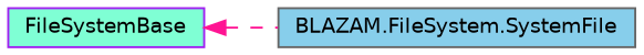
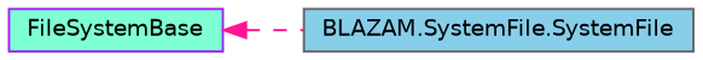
  digraph {
    rankdir=LR
    node [fontname=Helvetica fontsize=10 shape=box style=filled]
-   n1 [color=gray40 fillcolor=skyblue fontcolor=black height=0.2 label="BLAZAM.FileSystem.SystemFile" width=0.4]
+   n1 [color=gray40 fillcolor=skyblue fontcolor=black height=0.2 label="BLAZAM.SystemFile.SystemFile" width=0.4]
    n2 [color=purple fillcolor=aquamarine height=0.2 label=FileSystemBase width=0.4]
    n2 -> n1 [color=deeppink dir=back fontname=Helvetica fontsize=10 labelfontname=Helvetica labelfontsize=10 style=dashed]
  }
